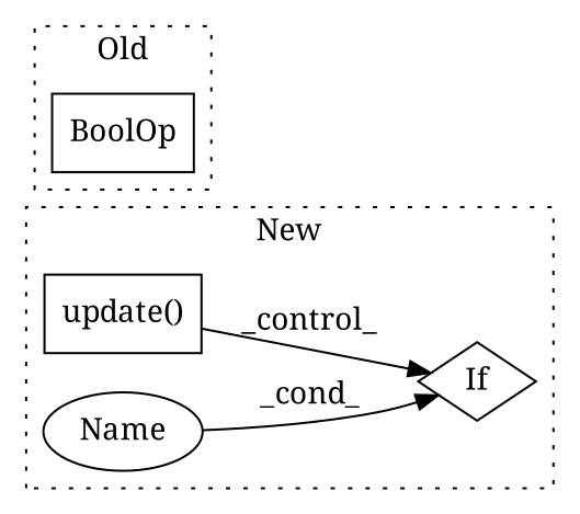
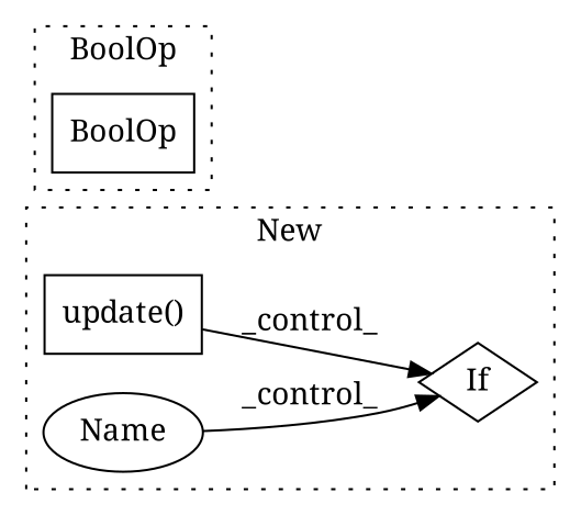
  digraph {
    fontname="Noto Serif"
    rankdir=LR
    node [fontname="Noto Serif" shape=box]
    edge [fontname="Noto Serif"]
    n1 [a=75 l="20,1" label="update()" s="4955,4992"]
    n2 [a=96 l=3 label=If s=4921 shape=diamond]
    n3 [a=87 l=17 label=Name s=4924 shape=ellipse]
    n4 [a=72 l=37 label=BoolOp s=4805]
    subgraph cluster_1 {
      label=New
      style=dotted
      n1
      n2
      n3
    }
    subgraph cluster_2 {
-     label=Old
+     label=BoolOp
      style=dotted
      n4
    }
    n1 -> n2 [label=_control_]
-   n3 -> n2 [label=_cond_]
+   n3 -> n2 [label=_control_]
  }
